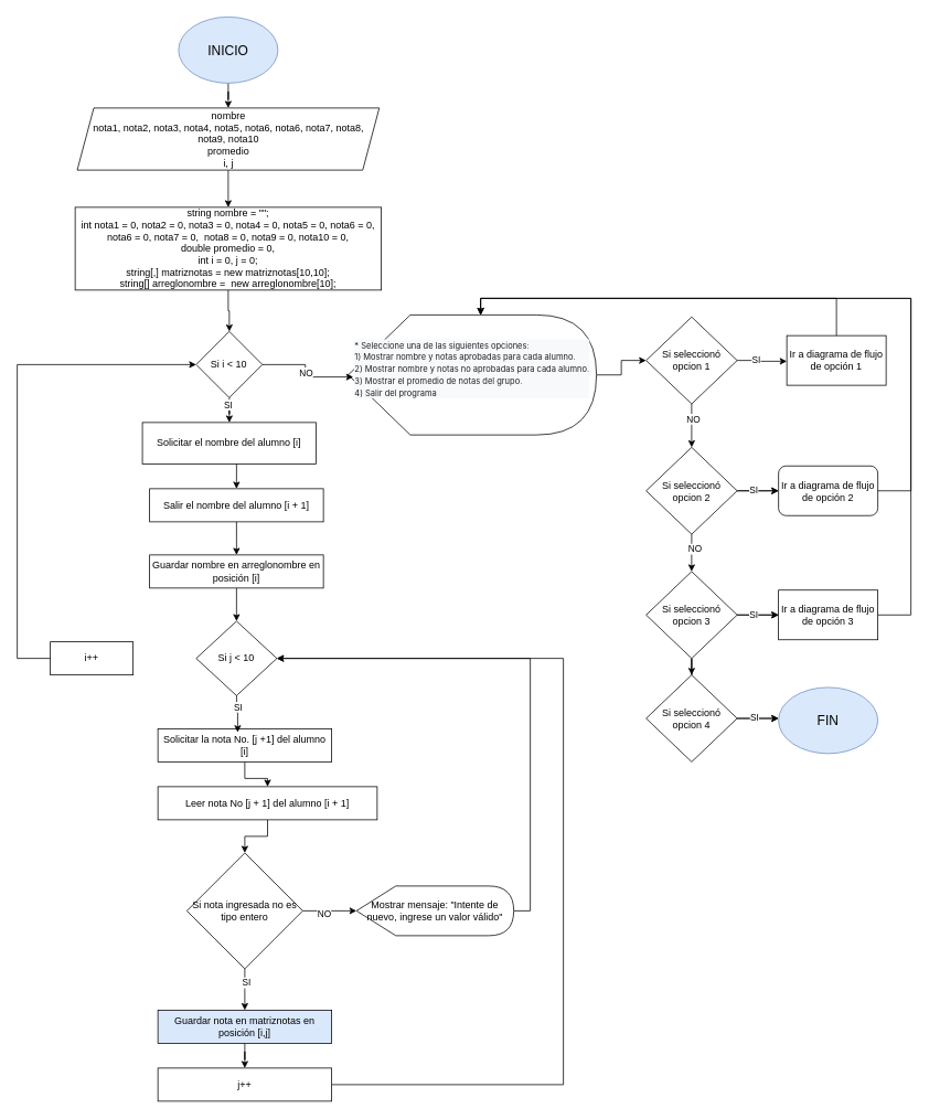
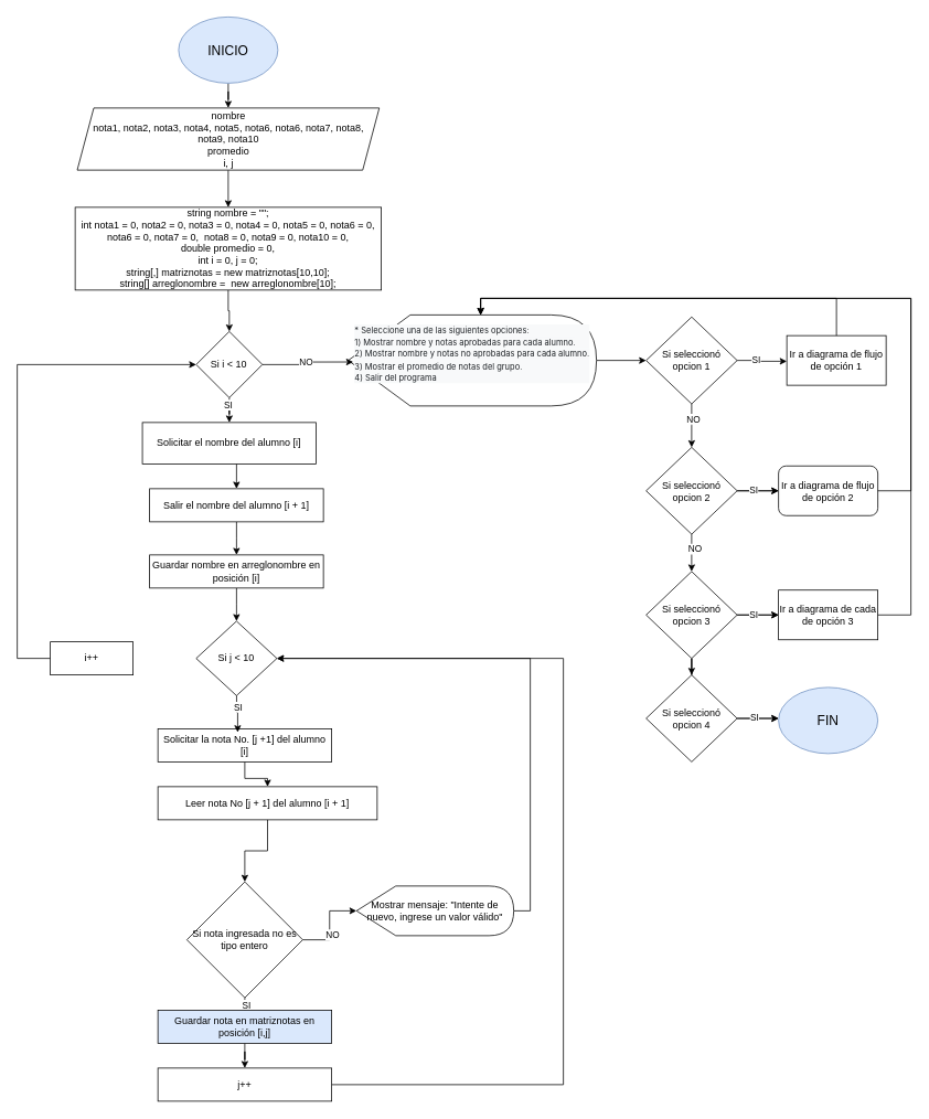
  <mxCell id="0" />
  <mxCell id="1" parent="0" />
  <mxCell id="2" style="edgeStyle=orthogonalEdgeStyle;rounded=0;orthogonalLoop=1;jettySize=auto;html=1;entryX=0.5;entryY=0;entryDx=0;entryDy=0;" parent="1" source="3" target="5" edge="1"><mxGeometry relative="1" as="geometry" /></mxCell>
  <mxCell id="3" value="&lt;font style=&quot;font-size: 16px;&quot;&gt;INICIO&lt;/font&gt;" style="ellipse;whiteSpace=wrap;html=1;fillColor=#dae8fc;strokeColor=#6c8ebf;" parent="1" vertex="1"><mxGeometry x="215" y="20" width="120" height="80" as="geometry" /></mxCell>
  <mxCell id="4" style="edgeStyle=orthogonalEdgeStyle;rounded=0;orthogonalLoop=1;jettySize=auto;html=1;entryX=0.5;entryY=0;entryDx=0;entryDy=0;" parent="1" source="5" target="7" edge="1"><mxGeometry relative="1" as="geometry" /></mxCell>
  <mxCell id="5" value="nombre&lt;div&gt;nota1, nota2, nota3, nota4, nota5, nota6, nota6, nota7, nota8, nota9, nota10&lt;/div&gt;&lt;div&gt;promedio&lt;/div&gt;&lt;div&gt;i, j&lt;/div&gt;" style="shape=parallelogram;perimeter=parallelogramPerimeter;whiteSpace=wrap;html=1;fixedSize=1;" parent="1" vertex="1"><mxGeometry x="92.5" y="130" width="365" height="75" as="geometry" /></mxCell>
  <mxCell id="6" style="edgeStyle=orthogonalEdgeStyle;rounded=0;orthogonalLoop=1;jettySize=auto;html=1;" parent="1" source="7" target="34" edge="1"><mxGeometry relative="1" as="geometry" /></mxCell>
  <mxCell id="7" value="string nombre = &quot;&quot;;&lt;div&gt;int nota1 = 0, nota2 = 0, nota3 = 0, nota4 = 0, nota5 = 0, nota6 = 0, nota6 = 0, nota7 = 0,&amp;nbsp; nota8 = 0, nota9 = 0, nota10 = 0,&lt;/div&gt;&lt;div&gt;double promedio = 0,&lt;/div&gt;&lt;div&gt;&lt;span style=&quot;background-color: transparent; color: light-dark(rgb(0, 0, 0), rgb(255, 255, 255));&quot;&gt;int i = 0, j = 0;&lt;/span&gt;&lt;/div&gt;&lt;div&gt;&lt;span style=&quot;background-color: transparent; color: light-dark(rgb(0, 0, 0), rgb(255, 255, 255));&quot;&gt;string[,] matriznotas = new matriznotas[10,10];&lt;br&gt;string[] arreglonombre =&amp;nbsp; new arreglonombre[10];&lt;/span&gt;&lt;/div&gt;" style="rounded=0;whiteSpace=wrap;html=1;" parent="1" vertex="1"><mxGeometry x="90" y="250" width="370" height="100" as="geometry" /></mxCell>
  <mxCell id="8" style="edgeStyle=orthogonalEdgeStyle;rounded=0;orthogonalLoop=1;jettySize=auto;html=1;entryX=0.5;entryY=0;entryDx=0;entryDy=0;" parent="1" source="9" target="11" edge="1"><mxGeometry relative="1" as="geometry"><mxPoint x="180" y="560" as="targetPoint" /><Array as="points"><mxPoint x="180" y="545" /><mxPoint x="181" y="545" /><mxPoint x="181" y="560" /><mxPoint x="285" y="560" /></Array></mxGeometry></mxCell>
  <mxCell id="9" value="&lt;div&gt;Solicitar el nombre del alumno [i]&lt;/div&gt;" style="rounded=0;whiteSpace=wrap;html=1;" parent="1" vertex="1"><mxGeometry x="171.25" y="510" width="210" height="50" as="geometry" /></mxCell>
  <mxCell id="10" style="edgeStyle=orthogonalEdgeStyle;rounded=0;orthogonalLoop=1;jettySize=auto;html=1;" parent="1" source="11" edge="1"><mxGeometry relative="1" as="geometry"><mxPoint x="285" y="670" as="targetPoint" /></mxGeometry></mxCell>
  <mxCell id="11" value="Salir el nombre del alumno [i + 1]" style="rounded=0;whiteSpace=wrap;html=1;" parent="1" vertex="1"><mxGeometry x="180" y="590" width="210" height="40" as="geometry" /></mxCell>
  <mxCell id="12" style="edgeStyle=orthogonalEdgeStyle;rounded=0;orthogonalLoop=1;jettySize=auto;html=1;" parent="1" source="13" target="18" edge="1"><mxGeometry relative="1" as="geometry" /></mxCell>
  <mxCell id="13" value="Leer nota No [j + 1] del alumno [i + 1]" style="rounded=0;whiteSpace=wrap;html=1;" parent="1" vertex="1"><mxGeometry x="190" y="950" width="265" height="40" as="geometry" /></mxCell>
  <mxCell id="14" style="edgeStyle=orthogonalEdgeStyle;rounded=0;orthogonalLoop=1;jettySize=auto;html=1;" parent="1" source="18" target="20" edge="1"><mxGeometry relative="1" as="geometry"><mxPoint x="470" y="1100" as="targetPoint" /></mxGeometry></mxCell>
  <mxCell id="15" value="NO" style="edgeLabel;html=1;align=center;verticalAlign=middle;resizable=0;points=[];" parent="14" vertex="1" connectable="0"><mxGeometry x="-0.217" y="-3" relative="1" as="geometry"><mxPoint as="offset" /></mxGeometry></mxCell>
  <mxCell id="16" style="edgeStyle=orthogonalEdgeStyle;rounded=0;orthogonalLoop=1;jettySize=auto;html=1;" parent="1" source="18" edge="1"><mxGeometry relative="1" as="geometry"><mxPoint x="295" y="1220" as="targetPoint" /></mxGeometry></mxCell>
  <mxCell id="17" value="SI" style="edgeLabel;html=1;align=center;verticalAlign=middle;resizable=0;points=[];" parent="16" vertex="1" connectable="0"><mxGeometry x="-0.362" y="1" relative="1" as="geometry"><mxPoint as="offset" /></mxGeometry></mxCell>
- <mxCell id="18" value="Si nota ingresada no es tipo entero" style="rhombus;whiteSpace=wrap;html=1;" parent="1" vertex="1"><mxGeometry x="225" y="1030" width="140" height="140" as="geometry" /></mxCell>
+ <mxCell id="18" value="Si nota ingresada no es tipo entero" style="rhombus;whiteSpace=wrap;html=1;" parent="1" vertex="1"><mxGeometry x="225" y="1065" width="140" height="140" as="geometry" /></mxCell>
  <mxCell id="19" style="edgeStyle=orthogonalEdgeStyle;rounded=0;orthogonalLoop=1;jettySize=auto;html=1;entryX=1;entryY=0.5;entryDx=0;entryDy=0;" parent="1" source="20" target="29" edge="1"><mxGeometry relative="1" as="geometry"><Array as="points"><mxPoint x="640" y="1100" /><mxPoint x="640" y="795" /></Array></mxGeometry></mxCell>
  <mxCell id="20" value="Mostrar mensaje: &quot;Intente de nuevo, ingrese un valor válido&quot;" style="shape=display;whiteSpace=wrap;html=1;" parent="1" vertex="1"><mxGeometry x="430" y="1070" width="190" height="60" as="geometry" /></mxCell>
  <mxCell id="21" style="edgeStyle=orthogonalEdgeStyle;rounded=0;orthogonalLoop=1;jettySize=auto;html=1;" parent="1" source="22" target="28" edge="1"><mxGeometry relative="1" as="geometry" /></mxCell>
  <mxCell id="22" value="Guardar nota en matriznotas en posición [i,j]" style="rounded=0;whiteSpace=wrap;html=1;fillColor=#dae8fc;" parent="1" vertex="1"><mxGeometry x="190" y="1220" width="210" height="40" as="geometry" /></mxCell>
  <mxCell id="23" style="edgeStyle=orthogonalEdgeStyle;rounded=0;orthogonalLoop=1;jettySize=auto;html=1;entryX=0.5;entryY=0;entryDx=0;entryDy=0;" parent="1" source="24" edge="1"><mxGeometry relative="1" as="geometry"><mxPoint x="285" y="750" as="targetPoint" /></mxGeometry></mxCell>
  <mxCell id="24" value="Guardar nombre en arreglonombre en posición [i]" style="rounded=0;whiteSpace=wrap;html=1;" parent="1" vertex="1"><mxGeometry x="180" y="670" width="210" height="40" as="geometry" /></mxCell>
  <mxCell id="25" style="edgeStyle=orthogonalEdgeStyle;rounded=0;orthogonalLoop=1;jettySize=auto;html=1;" parent="1" source="26" target="13" edge="1"><mxGeometry relative="1" as="geometry" /></mxCell>
  <mxCell id="26" value="Solicitar la nota No. [j +1] del alumno [i]" style="rounded=0;whiteSpace=wrap;html=1;" parent="1" vertex="1"><mxGeometry x="190" y="880" width="210" height="40" as="geometry" /></mxCell>
  <mxCell id="27" style="edgeStyle=orthogonalEdgeStyle;rounded=0;orthogonalLoop=1;jettySize=auto;html=1;entryX=1;entryY=0.5;entryDx=0;entryDy=0;" parent="1" source="28" target="29" edge="1"><mxGeometry relative="1" as="geometry"><Array as="points"><mxPoint x="680" y="1310" /><mxPoint x="680" y="795" /></Array></mxGeometry></mxCell>
  <mxCell id="28" value="j++" style="rounded=0;whiteSpace=wrap;html=1;" parent="1" vertex="1"><mxGeometry x="190" y="1290" width="210" height="40" as="geometry" /></mxCell>
  <mxCell id="29" value="Si j &amp;lt; 10" style="rhombus;whiteSpace=wrap;html=1;" parent="1" vertex="1"><mxGeometry x="236.25" y="750" width="97.5" height="90" as="geometry" /></mxCell>
  <mxCell id="30" style="edgeStyle=orthogonalEdgeStyle;rounded=0;orthogonalLoop=1;jettySize=auto;html=1;entryX=0.459;entryY=0.108;entryDx=0;entryDy=0;entryPerimeter=0;" parent="1" source="29" target="26" edge="1"><mxGeometry relative="1" as="geometry" /></mxCell>
  <mxCell id="31" value="SI" style="edgeLabel;html=1;align=center;verticalAlign=middle;resizable=0;points=[];" parent="30" vertex="1" connectable="0"><mxGeometry x="-0.369" y="1" relative="1" as="geometry"><mxPoint as="offset" /></mxGeometry></mxCell>
  <mxCell id="32" style="edgeStyle=orthogonalEdgeStyle;rounded=0;orthogonalLoop=1;jettySize=auto;html=1;" parent="1" source="34" target="9" edge="1"><mxGeometry relative="1" as="geometry" /></mxCell>
  <mxCell id="33" value="SI" style="edgeLabel;html=1;align=center;verticalAlign=middle;resizable=0;points=[];" parent="32" vertex="1" connectable="0"><mxGeometry x="-0.643" y="-2" relative="1" as="geometry"><mxPoint as="offset" /></mxGeometry></mxCell>
  <mxCell id="34" value="Si i &amp;lt; 10" style="rhombus;whiteSpace=wrap;html=1;" parent="1" vertex="1"><mxGeometry x="236.25" y="400" width="80" height="80" as="geometry" /></mxCell>
  <mxCell id="35" style="edgeStyle=orthogonalEdgeStyle;rounded=0;orthogonalLoop=1;jettySize=auto;html=1;entryX=0;entryY=0.5;entryDx=0;entryDy=0;" parent="1" source="36" target="34" edge="1"><mxGeometry relative="1" as="geometry"><Array as="points"><mxPoint x="20" y="795" /><mxPoint x="20" y="440" /></Array></mxGeometry></mxCell>
  <mxCell id="36" value="i++" style="rounded=0;whiteSpace=wrap;html=1;" parent="1" vertex="1"><mxGeometry x="60" y="775" width="100" height="40" as="geometry" /></mxCell>
  <mxCell id="37" style="edgeStyle=orthogonalEdgeStyle;rounded=0;orthogonalLoop=1;jettySize=auto;html=1;" parent="1" source="38" target="45" edge="1"><mxGeometry relative="1" as="geometry"><mxPoint x="770" y="435" as="targetPoint" /></mxGeometry></mxCell>
- <mxCell id="38" value="&lt;p style=&quot;--tw-border-spacing-x: 0; --tw-border-spacing-y: 0; --tw-translate-x: 0; --tw-translate-y: 0; --tw-rotate: 0; --tw-skew-x: 0; --tw-skew-y: 0; --tw-scale-x: 1; --tw-scale-y: 1; --tw-pan-x: ; --tw-pan-y: ; --tw-pinch-zoom: ; --tw-scroll-snap-strictness: proximity; --tw-gradient-from-position: ; --tw-gradient-via-position: ; --tw-gradient-to-position: ; --tw-ordinal: ; --tw-slashed-zero: ; --tw-numeric-figure: ; --tw-numeric-spacing: ; --tw-numeric-fraction: ; --tw-ring-inset: ; --tw-ring-offset-width: 0px; --tw-ring-offset-color: light-dark(#fff, #000000); --tw-ring-color: rgb(59 130 246 / 0.5); --tw-ring-offset-shadow: 0 0 #0000; --tw-ring-shadow: 0 0 #0000; --tw-shadow: 0 0 #0000; --tw-shadow-colored: 0 0 #0000; --tw-blur: ; --tw-brightness: ; --tw-contrast: ; --tw-grayscale: ; --tw-hue-rotate: ; --tw-invert: ; --tw-saturate: ; --tw-sepia: ; --tw-drop-shadow: ; --tw-backdrop-blur: ; --tw-backdrop-brightness: ; --tw-backdrop-contrast: ; --tw-backdrop-grayscale: ; --tw-backdrop-hue-rotate: ; --tw-backdrop-invert: ; --tw-backdrop-opacity: ; --tw-backdrop-saturate: ; --tw-backdrop-sepia: ; box-sizing: border-box; margin-top: 0px; margin-bottom: 1rem; color: rgb(29, 33, 37); font-family: -apple-system, BlinkMacSystemFont, &amp;quot;Segoe UI&amp;quot;, Roboto, &amp;quot;Helvetica Neue&amp;quot;, Arial, &amp;quot;Noto Sans&amp;quot;, &amp;quot;Liberation Sans&amp;quot;, sans-serif, &amp;quot;Apple Color Emoji&amp;quot;, &amp;quot;Segoe UI Emoji&amp;quot;, &amp;quot;Segoe UI Symbol&amp;quot;, &amp;quot;Noto Color Emoji&amp;quot;; text-align: left; background-color: rgb(248, 249, 250);&quot; id=&quot;yui_3_18_1_1_1747618163115_444&quot;&gt;&lt;font style=&quot;font-size: 10px;&quot;&gt;&lt;font style=&quot;&quot;&gt;* Seleccione una de las siguientes opciones:&lt;br&gt;&lt;/font&gt;&lt;span style=&quot;background-color: light-dark(rgb(248, 249, 250), rgb(22, 23, 24)); color: light-dark(rgb(29, 33, 37), rgb(207, 210, 214));&quot;&gt;1) Mostrar nombre y notas aprobadas para cada alumno.&lt;br&gt;&lt;/span&gt;&lt;span style=&quot;background-color: light-dark(rgb(248, 249, 250), rgb(22, 23, 24)); color: light-dark(rgb(29, 33, 37), rgb(207, 210, 214));&quot;&gt;2) Mostrar nombre y notas no aprobadas para cada alumno.&lt;br&gt;&lt;/span&gt;&lt;span style=&quot;background-color: light-dark(rgb(248, 249, 250), rgb(22, 23, 24)); color: light-dark(rgb(29, 33, 37), rgb(207, 210, 214));&quot;&gt;3) Mostrar el promedio de notas del grupo.&lt;br&gt;&lt;/span&gt;&lt;span style=&quot;background-color: light-dark(rgb(248, 249, 250), rgb(22, 23, 24)); color: light-dark(rgb(29, 33, 37), rgb(207, 210, 214));&quot;&gt;4) Salir del programa&lt;/span&gt;&lt;/font&gt;&lt;/p&gt;" style="shape=display;whiteSpace=wrap;html=1;" parent="1" vertex="1"><mxGeometry x="420" y="380" width="300" height="145" as="geometry" /></mxCell>
+ <mxCell id="38" value="&lt;p style=&quot;--tw-border-spacing-x: 0; --tw-border-spacing-y: 0; --tw-translate-x: 0; --tw-translate-y: 0; --tw-rotate: 0; --tw-skew-x: 0; --tw-skew-y: 0; --tw-scale-x: 1; --tw-scale-y: 1; --tw-pan-x: ; --tw-pan-y: ; --tw-pinch-zoom: ; --tw-scroll-snap-strictness: proximity; --tw-gradient-from-position: ; --tw-gradient-via-position: ; --tw-gradient-to-position: ; --tw-ordinal: ; --tw-slashed-zero: ; --tw-numeric-figure: ; --tw-numeric-spacing: ; --tw-numeric-fraction: ; --tw-ring-inset: ; --tw-ring-offset-width: 0px; --tw-ring-offset-color: light-dark(#fff, #000000); --tw-ring-color: rgb(59 130 246 / 0.5); --tw-ring-offset-shadow: 0 0 #0000; --tw-ring-shadow: 0 0 #0000; --tw-shadow: 0 0 #0000; --tw-shadow-colored: 0 0 #0000; --tw-blur: ; --tw-brightness: ; --tw-contrast: ; --tw-grayscale: ; --tw-hue-rotate: ; --tw-invert: ; --tw-saturate: ; --tw-sepia: ; --tw-drop-shadow: ; --tw-backdrop-blur: ; --tw-backdrop-brightness: ; --tw-backdrop-contrast: ; --tw-backdrop-grayscale: ; --tw-backdrop-hue-rotate: ; --tw-backdrop-invert: ; --tw-backdrop-opacity: ; --tw-backdrop-saturate: ; --tw-backdrop-sepia: ; box-sizing: border-box; margin-top: 0px; margin-bottom: 1rem; color: rgb(29, 33, 37); font-family: -apple-system, BlinkMacSystemFont, &amp;quot;Segoe UI&amp;quot;, Roboto, &amp;quot;Helvetica Neue&amp;quot;, Arial, &amp;quot;Noto Sans&amp;quot;, &amp;quot;Liberation Sans&amp;quot;, sans-serif, &amp;quot;Apple Color Emoji&amp;quot;, &amp;quot;Segoe UI Emoji&amp;quot;, &amp;quot;Segoe UI Symbol&amp;quot;, &amp;quot;Noto Color Emoji&amp;quot;; text-align: left; background-color: rgb(248, 249, 250);&quot; id=&quot;yui_3_18_1_1_1747618163115_444&quot;&gt;&lt;font style=&quot;font-size: 10px;&quot;&gt;&lt;font style=&quot;&quot;&gt;* Seleccione una de las siguientes opciones:&lt;br&gt;&lt;/font&gt;&lt;span style=&quot;background-color: light-dark(rgb(248, 249, 250), rgb(22, 23, 24)); color: light-dark(rgb(29, 33, 37), rgb(207, 210, 214));&quot;&gt;1) Mostrar nombre y notas aprobadas para cada alumno.&lt;br&gt;&lt;/span&gt;&lt;span style=&quot;background-color: light-dark(rgb(248, 249, 250), rgb(22, 23, 24)); color: light-dark(rgb(29, 33, 37), rgb(207, 210, 214));&quot;&gt;2) Mostrar nombre y notas no aprobadas para cada alumno.&lt;br&gt;&lt;/span&gt;&lt;span style=&quot;background-color: light-dark(rgb(248, 249, 250), rgb(22, 23, 24)); color: light-dark(rgb(29, 33, 37), rgb(207, 210, 214));&quot;&gt;3) Mostrar el promedio de notas del grupo.&lt;br&gt;&lt;/span&gt;&lt;span style=&quot;background-color: light-dark(rgb(248, 249, 250), rgb(22, 23, 24)); color: light-dark(rgb(29, 33, 37), rgb(207, 210, 214));&quot;&gt;4) Salir del programa&lt;/span&gt;&lt;/font&gt;&lt;/p&gt;" style="shape=display;whiteSpace=wrap;html=1;" parent="1" vertex="1"><mxGeometry x="420" y="380" width="300" height="110" as="geometry" /></mxCell>
  <mxCell id="39" style="edgeStyle=orthogonalEdgeStyle;rounded=0;orthogonalLoop=1;jettySize=auto;html=1;entryX=0.02;entryY=0.517;entryDx=0;entryDy=0;entryPerimeter=0;" parent="1" source="34" target="38" edge="1"><mxGeometry relative="1" as="geometry" /></mxCell>
  <mxCell id="40" value="NO" style="edgeLabel;html=1;align=center;verticalAlign=middle;resizable=0;points=[];" parent="39" vertex="1" connectable="0"><mxGeometry x="-0.024" relative="1" as="geometry"><mxPoint as="offset" /></mxGeometry></mxCell>
  <mxCell id="41" style="edgeStyle=orthogonalEdgeStyle;rounded=0;orthogonalLoop=1;jettySize=auto;html=1;" parent="1" source="45" target="46" edge="1"><mxGeometry relative="1" as="geometry"><mxPoint x="940" y="435" as="targetPoint" /><Array as="points"><mxPoint x="915" y="435" /><mxPoint x="915" y="436" /></Array></mxGeometry></mxCell>
  <mxCell id="42" value="SI" style="edgeLabel;html=1;align=center;verticalAlign=middle;resizable=0;points=[];" parent="41" vertex="1" connectable="0"><mxGeometry x="-0.269" y="1" relative="1" as="geometry"><mxPoint as="offset" /></mxGeometry></mxCell>
  <mxCell id="43" style="edgeStyle=orthogonalEdgeStyle;rounded=0;orthogonalLoop=1;jettySize=auto;html=1;" parent="1" source="45" edge="1"><mxGeometry relative="1" as="geometry"><mxPoint x="835" y="540" as="targetPoint" /></mxGeometry></mxCell>
  <mxCell id="44" value="NO" style="edgeLabel;html=1;align=center;verticalAlign=middle;resizable=0;points=[];" parent="43" vertex="1" connectable="0"><mxGeometry x="-0.325" y="1" relative="1" as="geometry"><mxPoint as="offset" /></mxGeometry></mxCell>
  <mxCell id="45" value="Si seleccionó opcion 1" style="rhombus;whiteSpace=wrap;html=1;" parent="1" vertex="1"><mxGeometry x="780" y="382.5" width="110" height="105" as="geometry" /></mxCell>
  <mxCell id="46" value="Ir a diagrama de flujo de opción 1" style="rounded=0;whiteSpace=wrap;html=1;" parent="1" vertex="1"><mxGeometry x="950" y="405" width="120" height="60" as="geometry" /></mxCell>
  <mxCell id="47" style="edgeStyle=orthogonalEdgeStyle;rounded=0;orthogonalLoop=1;jettySize=auto;html=1;entryX=0;entryY=0.5;entryDx=0;entryDy=0;" parent="1" source="52" target="53" edge="1"><mxGeometry relative="1" as="geometry" /></mxCell>
  <mxCell id="48" value="" style="edgeStyle=orthogonalEdgeStyle;rounded=0;orthogonalLoop=1;jettySize=auto;html=1;" parent="1" source="52" target="53" edge="1"><mxGeometry relative="1" as="geometry" /></mxCell>
  <mxCell id="49" value="SI" style="edgeLabel;html=1;align=center;verticalAlign=middle;resizable=0;points=[];" parent="48" vertex="1" connectable="0"><mxGeometry x="-0.221" y="1" relative="1" as="geometry"><mxPoint as="offset" /></mxGeometry></mxCell>
  <mxCell id="50" style="edgeStyle=orthogonalEdgeStyle;rounded=0;orthogonalLoop=1;jettySize=auto;html=1;" parent="1" source="52" edge="1"><mxGeometry relative="1" as="geometry"><mxPoint x="835" y="690" as="targetPoint" /></mxGeometry></mxCell>
  <mxCell id="51" value="NO" style="edgeLabel;html=1;align=center;verticalAlign=middle;resizable=0;points=[];" parent="50" vertex="1" connectable="0"><mxGeometry x="-0.235" y="3" relative="1" as="geometry"><mxPoint as="offset" /></mxGeometry></mxCell>
  <mxCell id="52" value="Si seleccionó opcion 2" style="rhombus;whiteSpace=wrap;html=1;" parent="1" vertex="1"><mxGeometry x="780" y="540" width="110" height="105" as="geometry" /></mxCell>
  <mxCell id="53" value="Ir a diagrama de flujo de opción 2" style="whiteSpace=wrap;html=1;rounded=1;" parent="1" vertex="1"><mxGeometry x="940" y="562.5" width="120" height="60" as="geometry" /></mxCell>
  <mxCell id="54" style="edgeStyle=orthogonalEdgeStyle;rounded=0;orthogonalLoop=1;jettySize=auto;html=1;entryX=0;entryY=0.5;entryDx=0;entryDy=0;" parent="1" source="58" target="59" edge="1"><mxGeometry relative="1" as="geometry" /></mxCell>
  <mxCell id="55" value="" style="edgeStyle=orthogonalEdgeStyle;rounded=0;orthogonalLoop=1;jettySize=auto;html=1;" parent="1" source="58" target="59" edge="1"><mxGeometry relative="1" as="geometry" /></mxCell>
  <mxCell id="56" value="SI" style="edgeLabel;html=1;align=center;verticalAlign=middle;resizable=0;points=[];" parent="55" vertex="1" connectable="0"><mxGeometry x="-0.221" y="1" relative="1" as="geometry"><mxPoint as="offset" /></mxGeometry></mxCell>
  <mxCell id="57" style="edgeStyle=orthogonalEdgeStyle;rounded=0;orthogonalLoop=1;jettySize=auto;html=1;" parent="1" source="58" target="63" edge="1"><mxGeometry relative="1" as="geometry" /></mxCell>
  <mxCell id="58" value="Si seleccionó opcion 3" style="rhombus;whiteSpace=wrap;html=1;" parent="1" vertex="1"><mxGeometry x="780" y="690" width="110" height="105" as="geometry" /></mxCell>
- <mxCell id="59" value="Ir a diagrama de flujo de opción 3" style="rounded=0;whiteSpace=wrap;html=1;" parent="1" vertex="1"><mxGeometry x="940" y="712.5" width="120" height="60" as="geometry" /></mxCell>
+ <mxCell id="59" value="Ir a diagrama de cada de opción 3" style="rounded=0;whiteSpace=wrap;html=1;" parent="1" vertex="1"><mxGeometry x="940" y="712.5" width="120" height="60" as="geometry" /></mxCell>
  <mxCell id="60" style="edgeStyle=orthogonalEdgeStyle;rounded=0;orthogonalLoop=1;jettySize=auto;html=1;entryX=0;entryY=0.5;entryDx=0;entryDy=0;" parent="1" source="63" edge="1"><mxGeometry relative="1" as="geometry"><mxPoint x="940" y="867.5" as="targetPoint" /></mxGeometry></mxCell>
  <mxCell id="61" value="" style="edgeStyle=orthogonalEdgeStyle;rounded=0;orthogonalLoop=1;jettySize=auto;html=1;" parent="1" source="63" edge="1"><mxGeometry relative="1" as="geometry"><mxPoint x="940" y="867.5" as="targetPoint" /></mxGeometry></mxCell>
  <mxCell id="62" value="SI" style="edgeLabel;html=1;align=center;verticalAlign=middle;resizable=0;points=[];" parent="61" vertex="1" connectable="0"><mxGeometry x="-0.221" y="1" relative="1" as="geometry"><mxPoint as="offset" /></mxGeometry></mxCell>
  <mxCell id="63" value="Si seleccionó opcion 4" style="rhombus;whiteSpace=wrap;html=1;" parent="1" vertex="1"><mxGeometry x="780" y="815" width="110" height="105" as="geometry" /></mxCell>
  <mxCell id="64" value="&lt;font style=&quot;font-size: 16px;&quot;&gt;FIN&lt;/font&gt;" style="ellipse;whiteSpace=wrap;html=1;fillColor=#dae8fc;strokeColor=#6c8ebf;" parent="1" vertex="1"><mxGeometry x="940" y="830" width="120" height="80" as="geometry" /></mxCell>
  <mxCell id="65" style="edgeStyle=orthogonalEdgeStyle;rounded=0;orthogonalLoop=1;jettySize=auto;html=1;entryX=0;entryY=0;entryDx=160;entryDy=0;entryPerimeter=0;" parent="1" source="46" target="38" edge="1"><mxGeometry relative="1" as="geometry"><Array as="points"><mxPoint x="1010" y="360" /><mxPoint x="580" y="360" /></Array></mxGeometry></mxCell>
  <mxCell id="66" style="edgeStyle=orthogonalEdgeStyle;rounded=0;orthogonalLoop=1;jettySize=auto;html=1;entryX=0;entryY=0;entryDx=160;entryDy=0;entryPerimeter=0;" parent="1" source="53" target="38" edge="1"><mxGeometry relative="1" as="geometry"><Array as="points"><mxPoint x="1100" y="593" /><mxPoint x="1100" y="360" /><mxPoint x="580" y="360" /></Array></mxGeometry></mxCell>
  <mxCell id="67" style="edgeStyle=orthogonalEdgeStyle;rounded=0;orthogonalLoop=1;jettySize=auto;html=1;entryX=0;entryY=0;entryDx=160;entryDy=0;entryPerimeter=0;" parent="1" source="59" target="38" edge="1"><mxGeometry relative="1" as="geometry"><Array as="points"><mxPoint x="1100" y="743" /><mxPoint x="1100" y="360" /><mxPoint x="580" y="360" /></Array></mxGeometry></mxCell>
